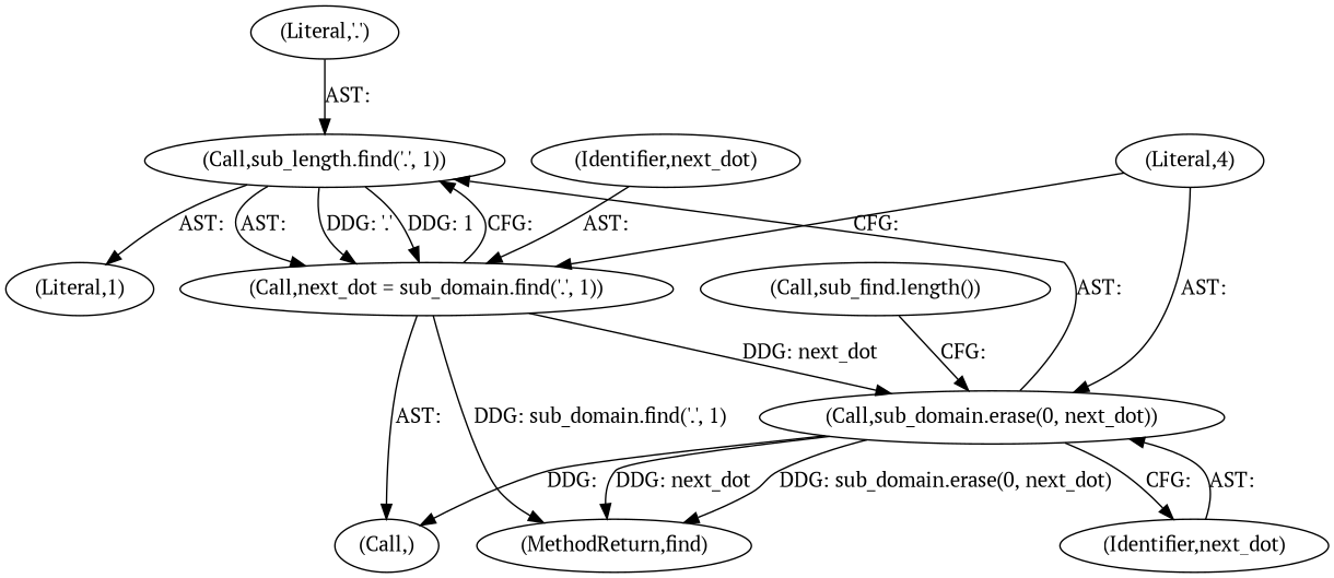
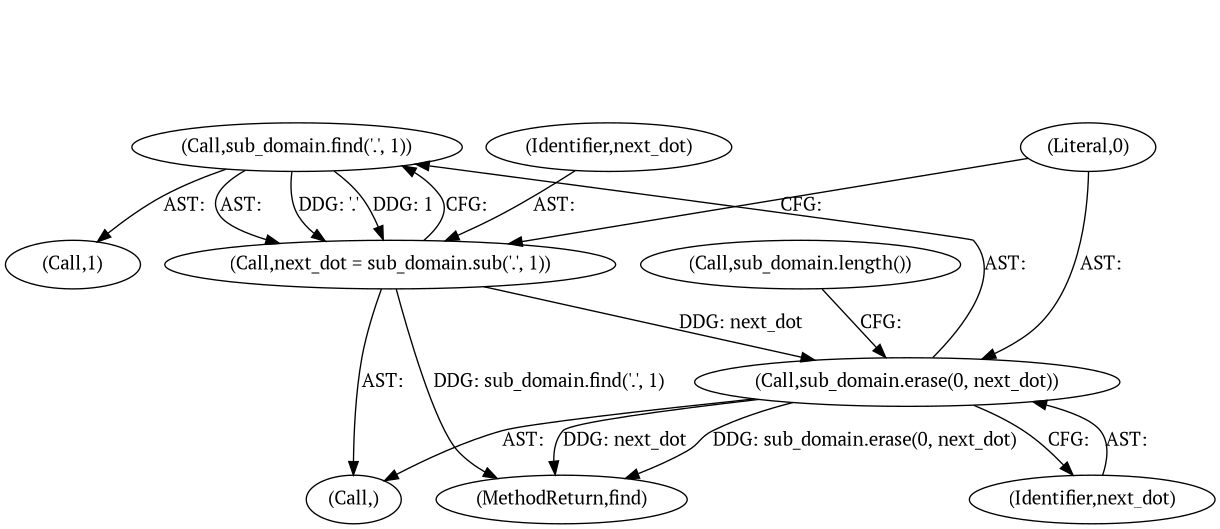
  digraph {
    fontname="PT Serif"
    node [fontname="PT Serif"]
    edge [fontname="PT Serif"]
-   n1 [label="(Call,sub_length.find('.', 1))"]
-   n2 [label="(Call,next_dot = sub_domain.find('.', 1))"]
-   n3 [label="(Literal,1)"]
+   n1 [label="(Call,sub_domain.find('.', 1))"]
+   n2 [label="(Call,next_dot = sub_domain.sub('.', 1))"]
+   n3 [label="(Call,1)"]
    n4 [label="(Call,sub_domain.erase(0, next_dot))"]
    n5 [label="(Call,)"]
    n6 [label="(MethodReturn,find)"]
    n7 [label="(Identifier,next_dot)"]
-   n8 [label="(Literal,4)"]
-   n9 [label="(Literal,'.')"]
-   n10 [label="(Call,sub_find.length())"]
+   n8 [label="(Literal,0)"]
+   n10 [label="(Call,sub_domain.length())"]
    n11 [label="(Identifier,next_dot)"]
    n1 -> n2 [label="AST: "]
    n1 -> n2 [label="DDG: '.'"]
    n1 -> n2 [label="DDG: 1"]
    n1 -> n3 [label="AST: "]
    n2 -> n1 [label="CFG: "]
    n2 -> n4 [label="DDG: next_dot"]
    n2 -> n5 [label="AST: "]
    n2 -> n6 [label="DDG: sub_domain.find('.', 1)"]
    n4 -> n1 [label="AST: "]
-   n4 -> n5 [label="DDG: "]
+   n4 -> n5 [label="AST: "]
    n4 -> n6 [label="DDG: next_dot"]
    n4 -> n6 [label="DDG: sub_domain.erase(0, next_dot)"]
    n4 -> n7 [label="CFG: "]
    n7 -> n4 [label="AST: "]
    n8 -> n2 [label="CFG: "]
    n8 -> n4 [label="AST: "]
-   n9 -> n1 [label="AST: "]
    n10 -> n4 [label="CFG: "]
    n11 -> n2 [label="AST: "]
  }
